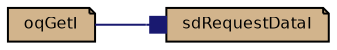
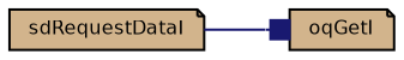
  digraph {
    rankdir=LR
    node [color=black fillcolor=tan fontname=Helvetica fontsize=8 shape=note style=filled]
    n1 [fontcolor=black height=0.2 label=sdRequestDataI width=0.4]
    n2 [height=0.2 label=oqGetI width=0.4]
-   n2 -> n1 [color=midnightblue fontname=Helvetica fontsize=8 labelfontname=Helvetica labelfontsize=8 style=solid arrowhead=box]
+   n1 -> n2 [color=midnightblue fontname=Helvetica fontsize=8 labelfontname=Helvetica labelfontsize=8 style=solid arrowhead=box]
  }
